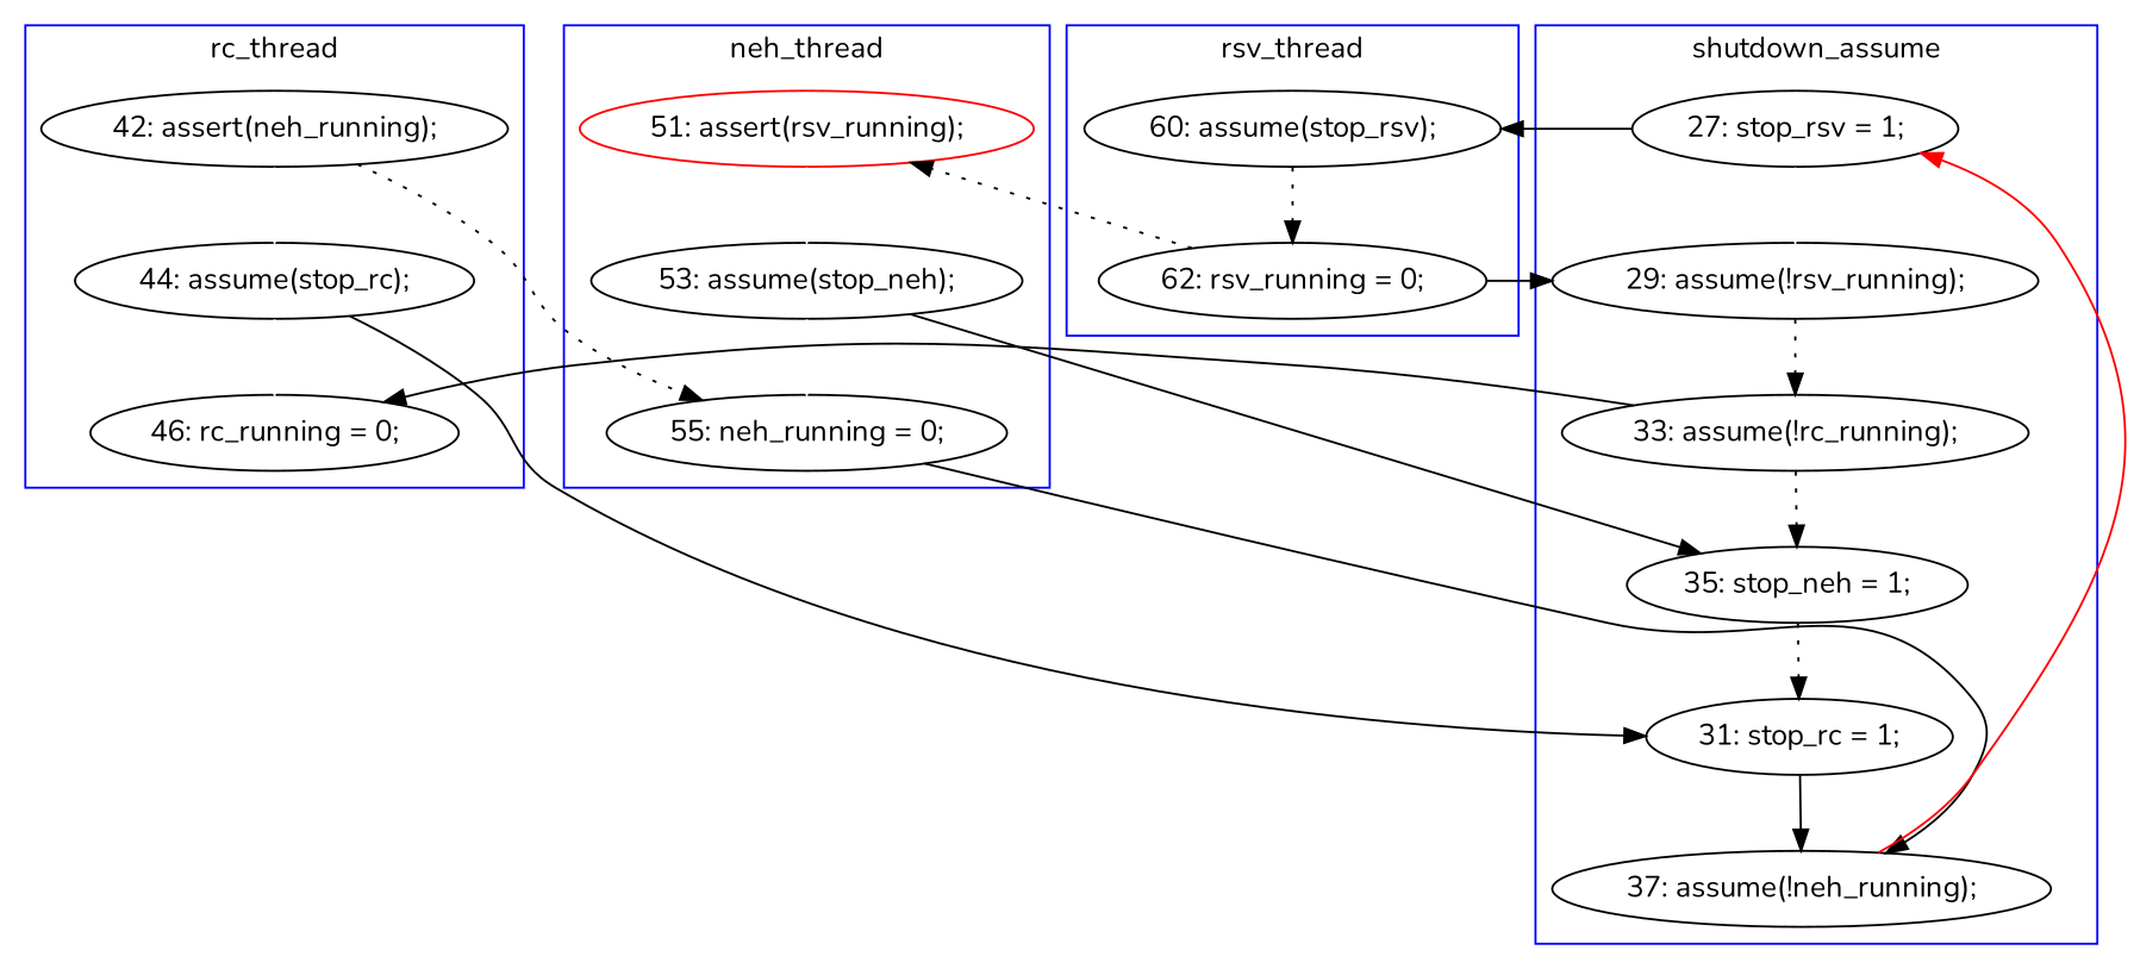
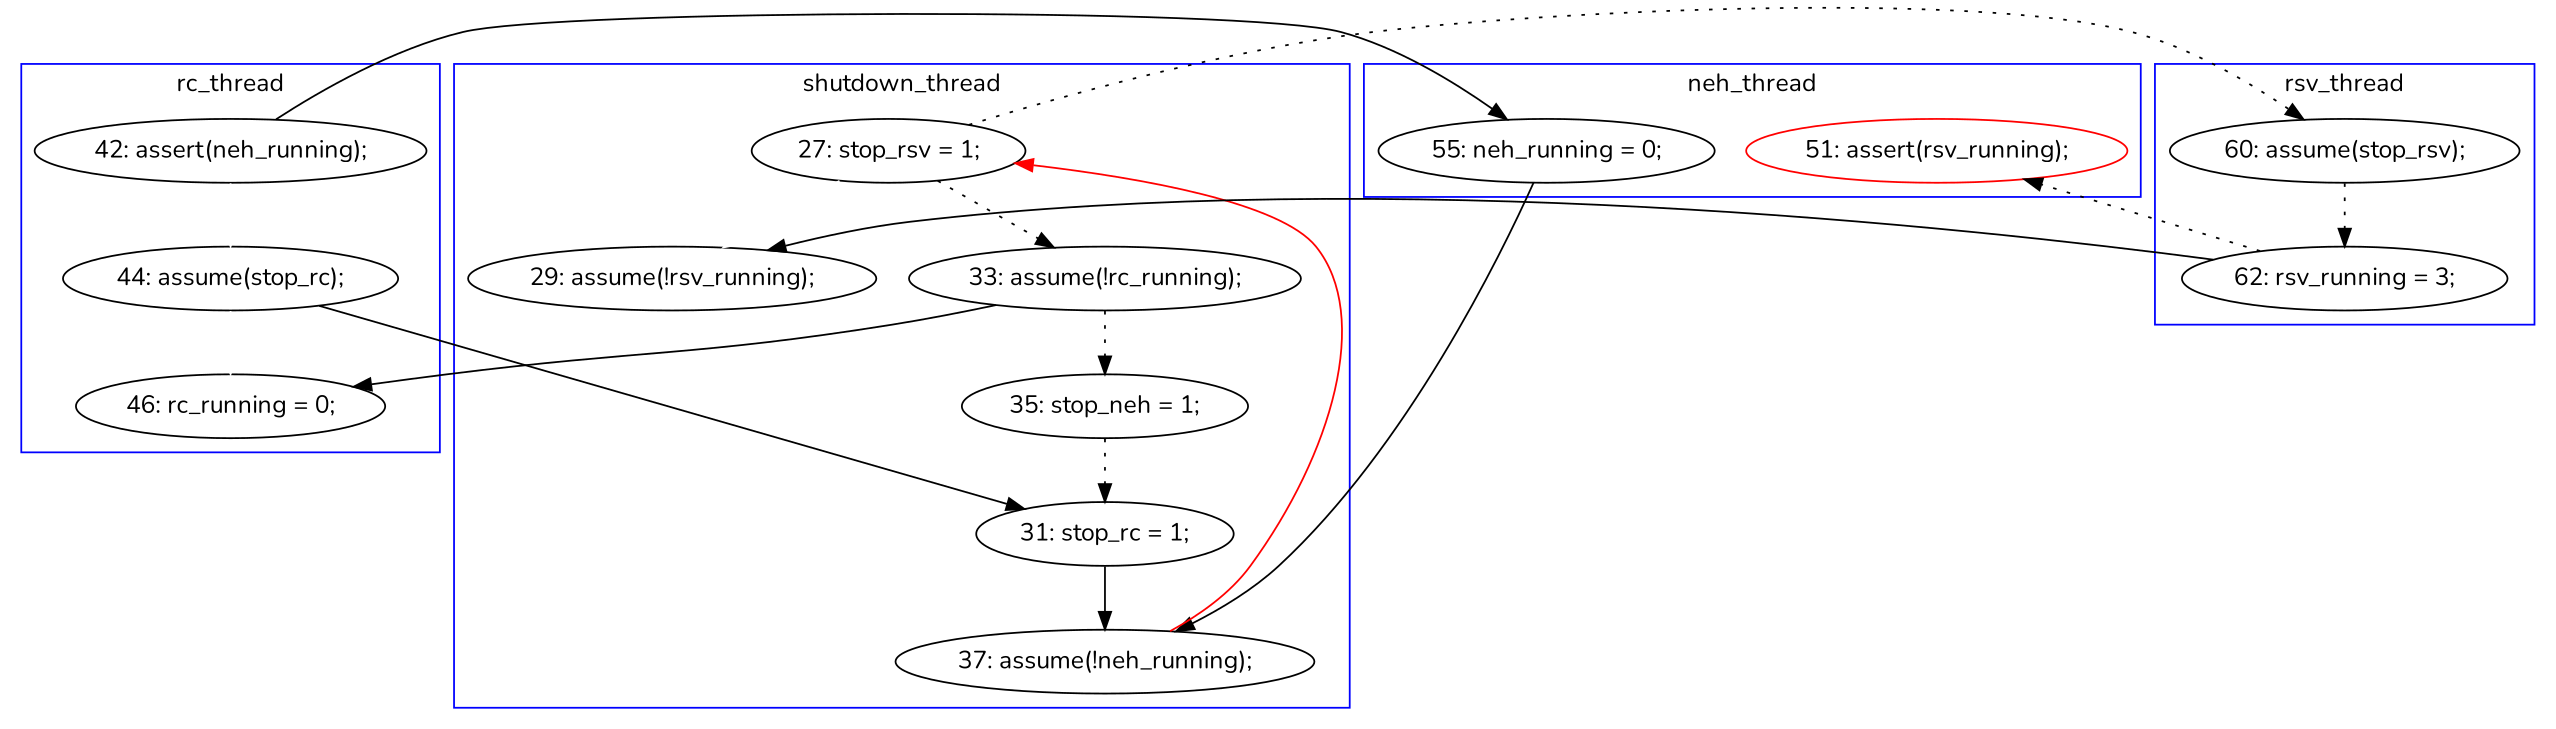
  digraph {
    fontname=Nunito
    node [fontname=Nunito]
    edge [color=black fontname=Nunito style=solid]
    n1 [label="42: assert(neh_running);"]
    n2 [label="44: assume(stop_rc);"]
    n3 [label="46: rc_running = 0;"]
    n4 [color=red label="51: assert(rsv_running);"]
    n5 [label="55: neh_running = 0;"]
-   n6 [label="53: assume(stop_neh);"]
    n7 [label="27: stop_rsv = 1;"]
    n8 [label="37: assume(!neh_running);"]
    n9 [label="35: stop_neh = 1;"]
    n10 [label="31: stop_rc = 1;"]
    n11 [label="29: assume(!rsv_running);"]
    n12 [label="33: assume(!rc_running);"]
-   n13 [label="62: rsv_running = 0;"]
+   n13 [label="62: rsv_running = 3;"]
    n14 [label="60: assume(stop_rsv);"]
    subgraph cluster_1 {
      color=blue
      label=rc_thread
      n1
      n2
      n3
    }
    subgraph cluster_2 {
      color=blue
      label=neh_thread
      n4
      n5
-     n6
    }
    subgraph cluster_3 {
      color=blue
-     label=shutdown_assume
+     label=shutdown_thread
      n7
      n8
      n9
      n10
      n11
      n12
    }
    subgraph cluster_4 {
      color=blue
      label=rsv_thread
      n13
      n14
    }
    n1 -> n2 [color=white]
-   n1 -> n5 [constraint=false style=dotted]
+   n1 -> n5 [constraint=false]
    n2 -> n3 [color=white]
    n2 -> n10 [constraint=false]
-   n4 -> n6 [color=white]
    n5 -> n8 [constraint=false]
-   n6 -> n5 [color=white]
-   n6 -> n9 [constraint=false]
    n7 -> n11 [color=white]
-   n7 -> n14 [constraint=false]
+   n7 -> n14 [constraint=false style=dotted]
    n8 -> n7 [color=red constraint=false]
    n9 -> n10 [style=dotted]
    n10 -> n8
-   n11 -> n12 [style=dotted]
+   n7 -> n12 [style=dotted]
    n12 -> n3 [constraint=false]
    n12 -> n9 [style=dotted]
    n13 -> n4 [constraint=false style=dotted]
    n13 -> n11 [constraint=false]
    n14 -> n13 [style=dotted]
  }
